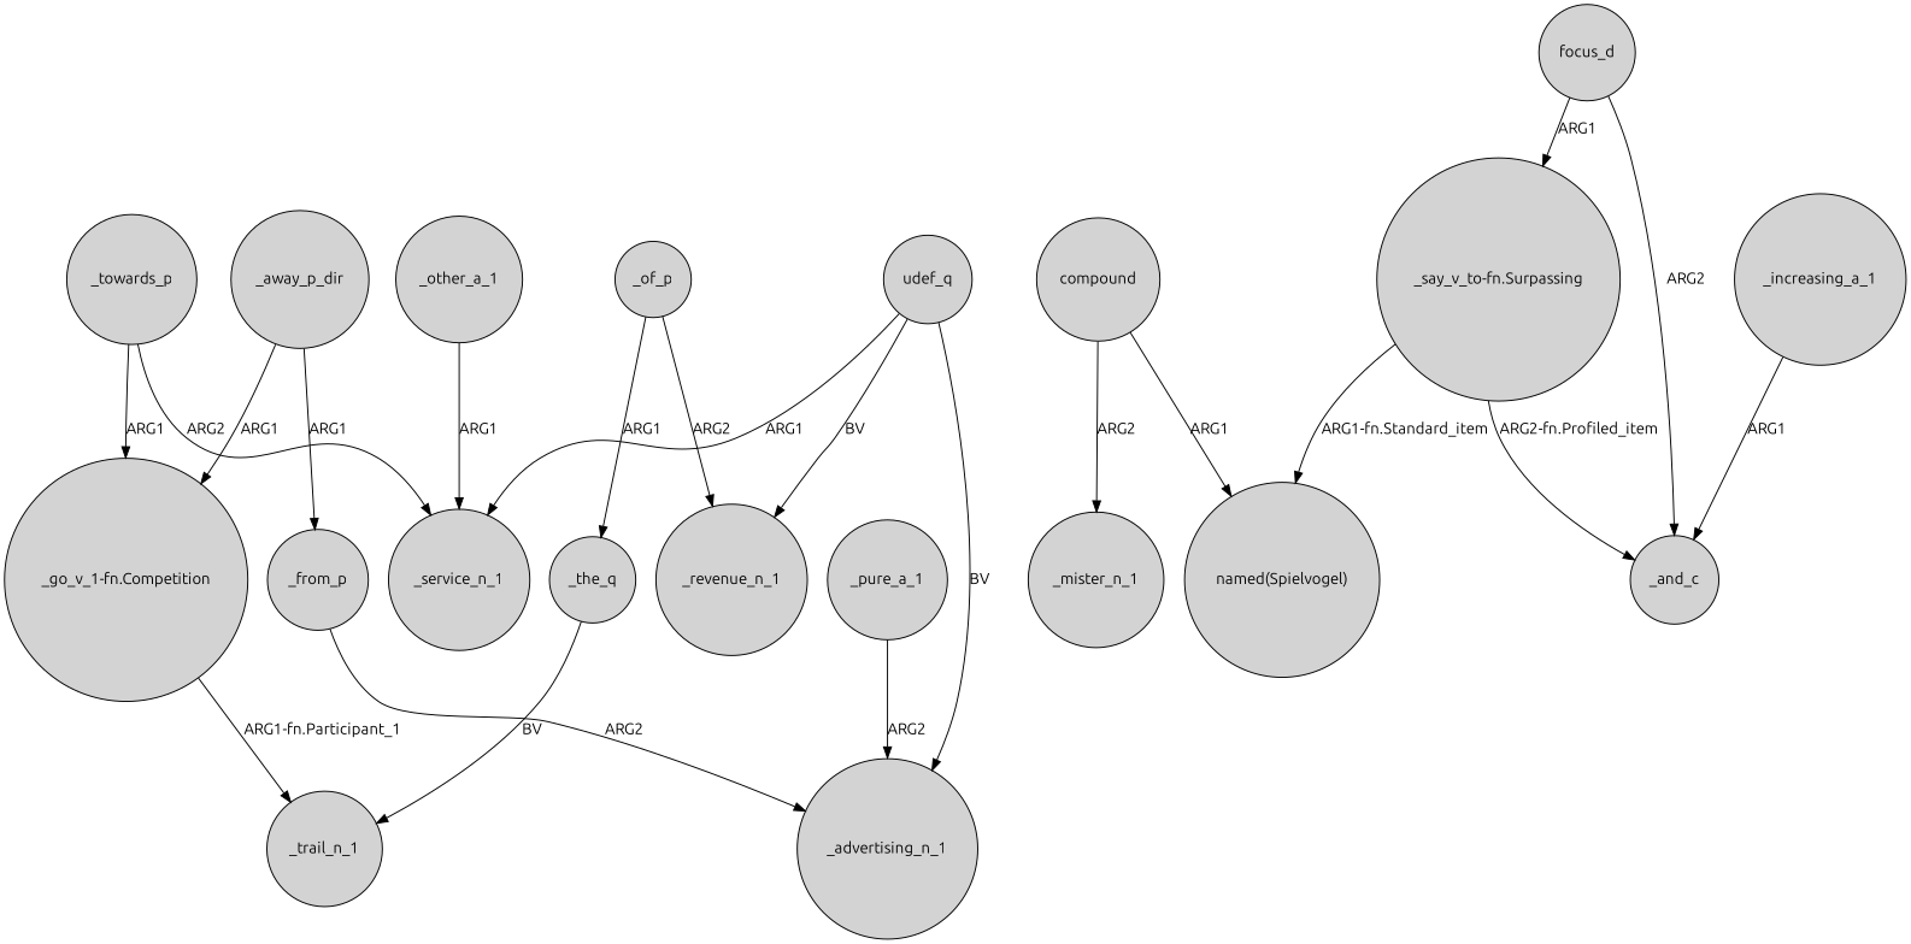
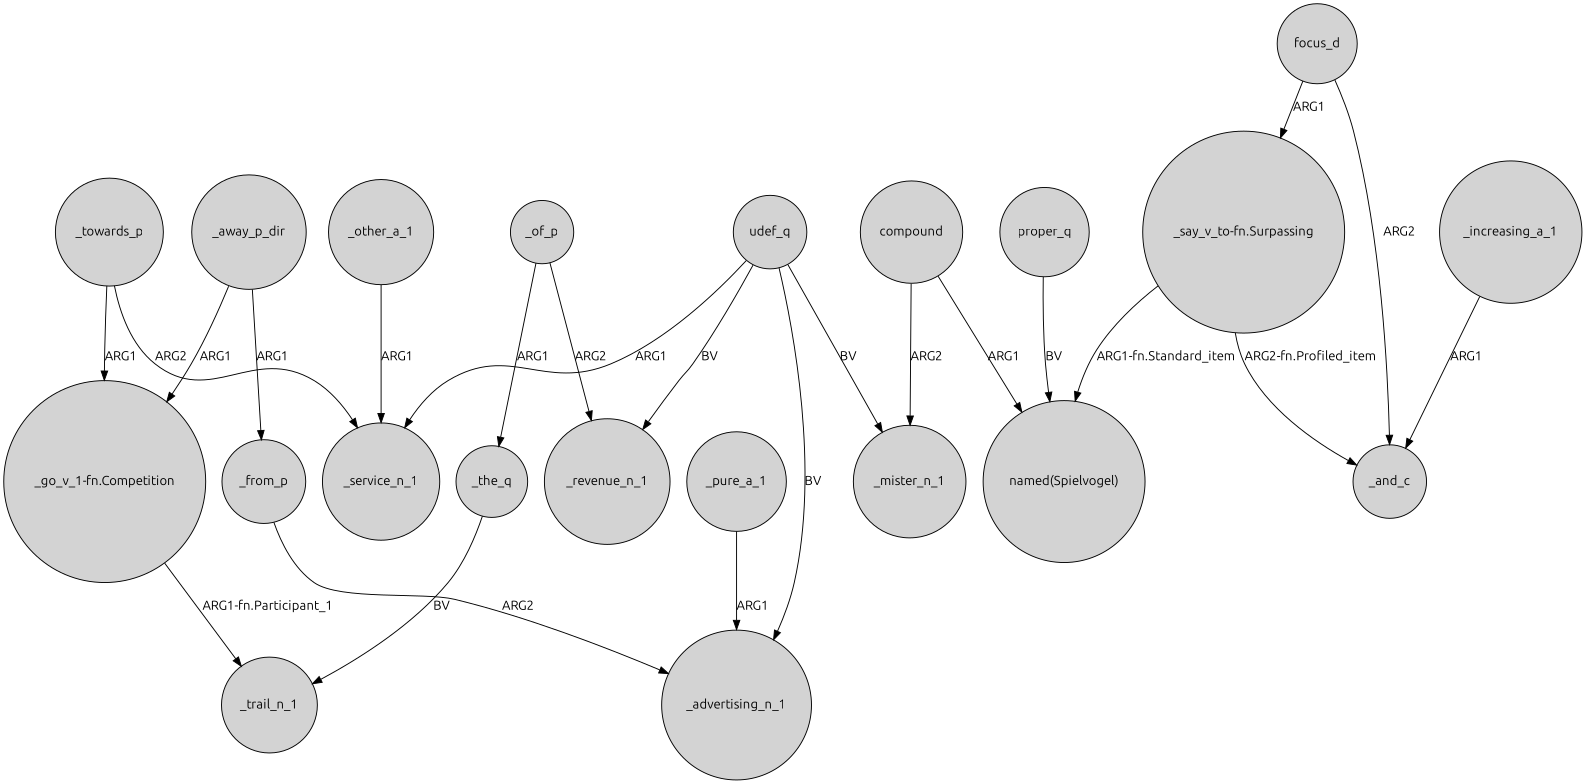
  digraph {
    fontname=Ubuntu
    node [fontname=Ubuntu shape=circle style=filled]
    edge [fontname=Ubuntu]
    _from_p
    _advertising_n_1
    _away_p_dir
    "_go_v_1-fn.Competition"
    _trail_n_1
    udef_q
    _service_n_1
    _mister_n_1
    _revenue_n_1
    compound
    "named(Spielvogel)"
    _the_q
    _towards_p
    _pure_a_1
    "_say_v_to-fn.Surpassing"
    _and_c
    _of_p
    _increasing_a_1
    focus_d
+   proper_q
    _other_a_1
    _from_p -> _advertising_n_1 [label=ARG2]
    _away_p_dir -> _from_p [label=ARG1]
    _away_p_dir -> "_go_v_1-fn.Competition" [label=ARG1]
    "_go_v_1-fn.Competition" -> _trail_n_1 [label="ARG1-fn.Participant_1"]
    udef_q -> _advertising_n_1 [label=BV]
    udef_q -> _service_n_1 [label=ARG1]
+   udef_q -> _mister_n_1 [label=BV]
    udef_q -> _revenue_n_1 [label=BV]
    compound -> _mister_n_1 [label=ARG2]
    compound -> "named(Spielvogel)" [label=ARG1]
    _the_q -> _trail_n_1 [label=BV]
    _towards_p -> "_go_v_1-fn.Competition" [label=ARG1]
    _towards_p -> _service_n_1 [label=ARG2]
-   _pure_a_1 -> _advertising_n_1 [label=ARG2]
+   _pure_a_1 -> _advertising_n_1 [label=ARG1]
    "_say_v_to-fn.Surpassing" -> "named(Spielvogel)" [label="ARG1-fn.Standard_item"]
    "_say_v_to-fn.Surpassing" -> _and_c [label="ARG2-fn.Profiled_item"]
    _of_p -> _revenue_n_1 [label=ARG2]
    _of_p -> _the_q [label=ARG1]
    _increasing_a_1 -> _and_c [label=ARG1]
    focus_d -> "_say_v_to-fn.Surpassing" [label=ARG1]
    focus_d -> _and_c [label=ARG2]
+   proper_q -> "named(Spielvogel)" [label=BV]
    _other_a_1 -> _service_n_1 [label=ARG1]
  }
